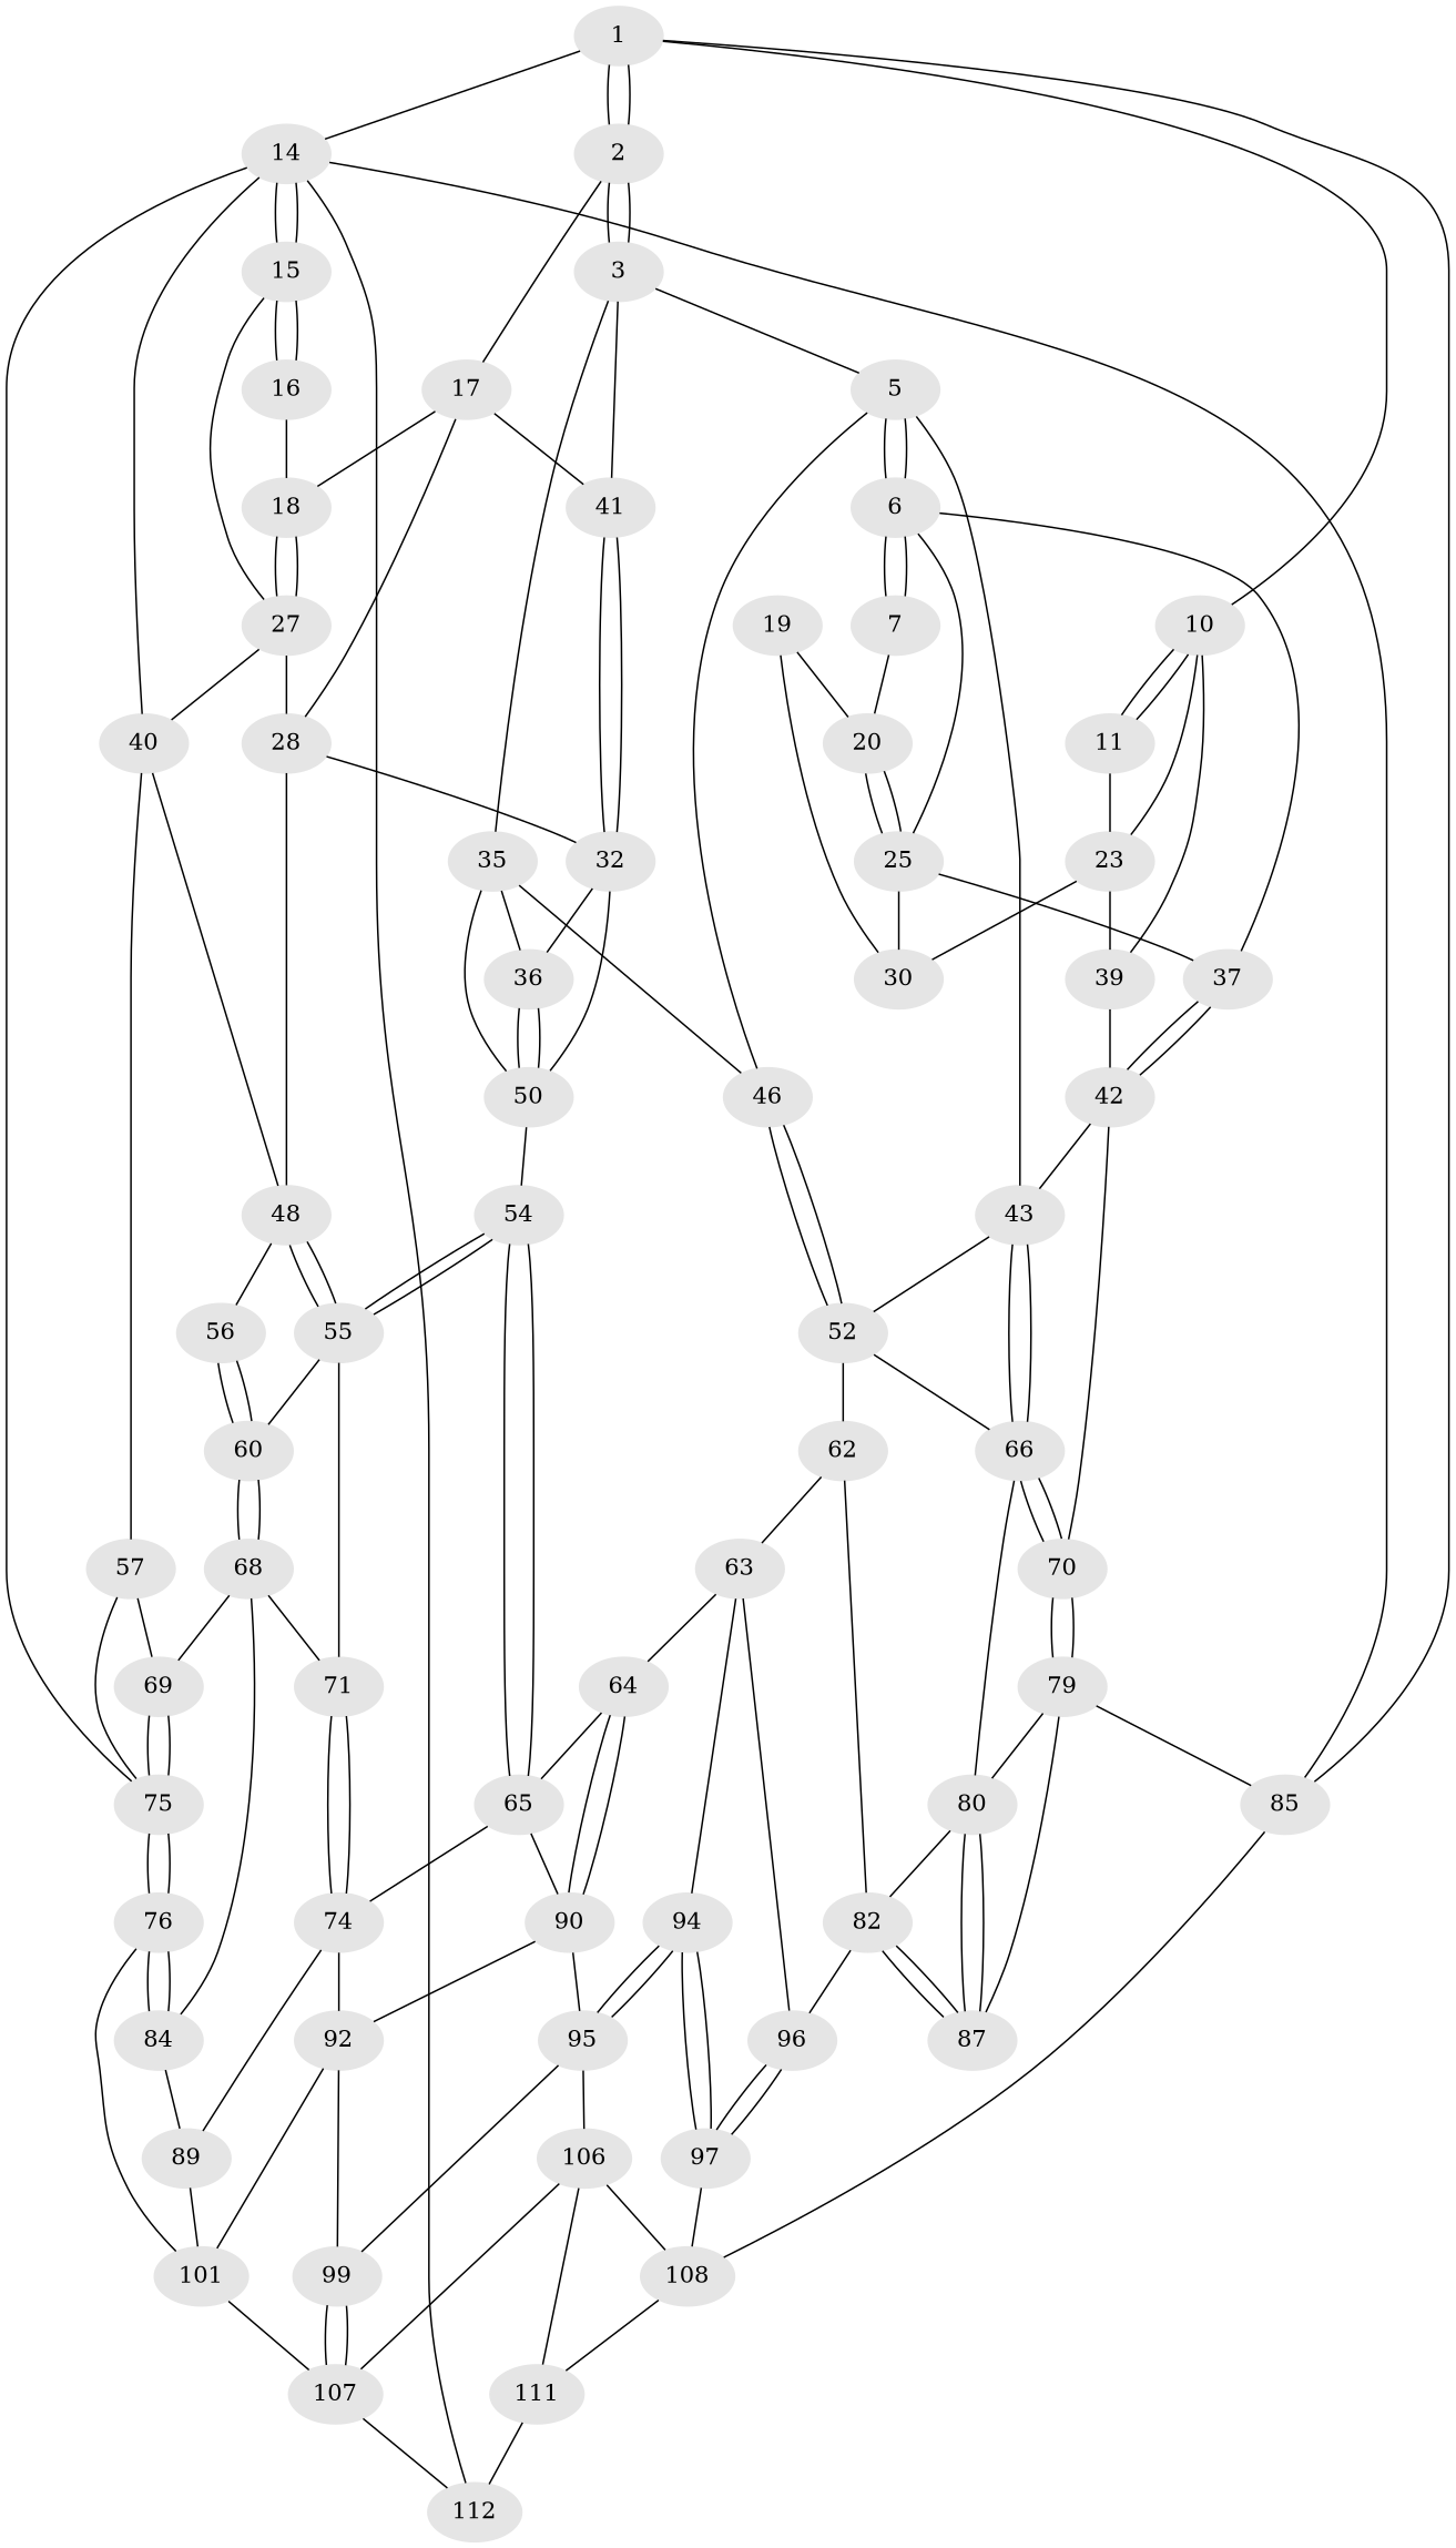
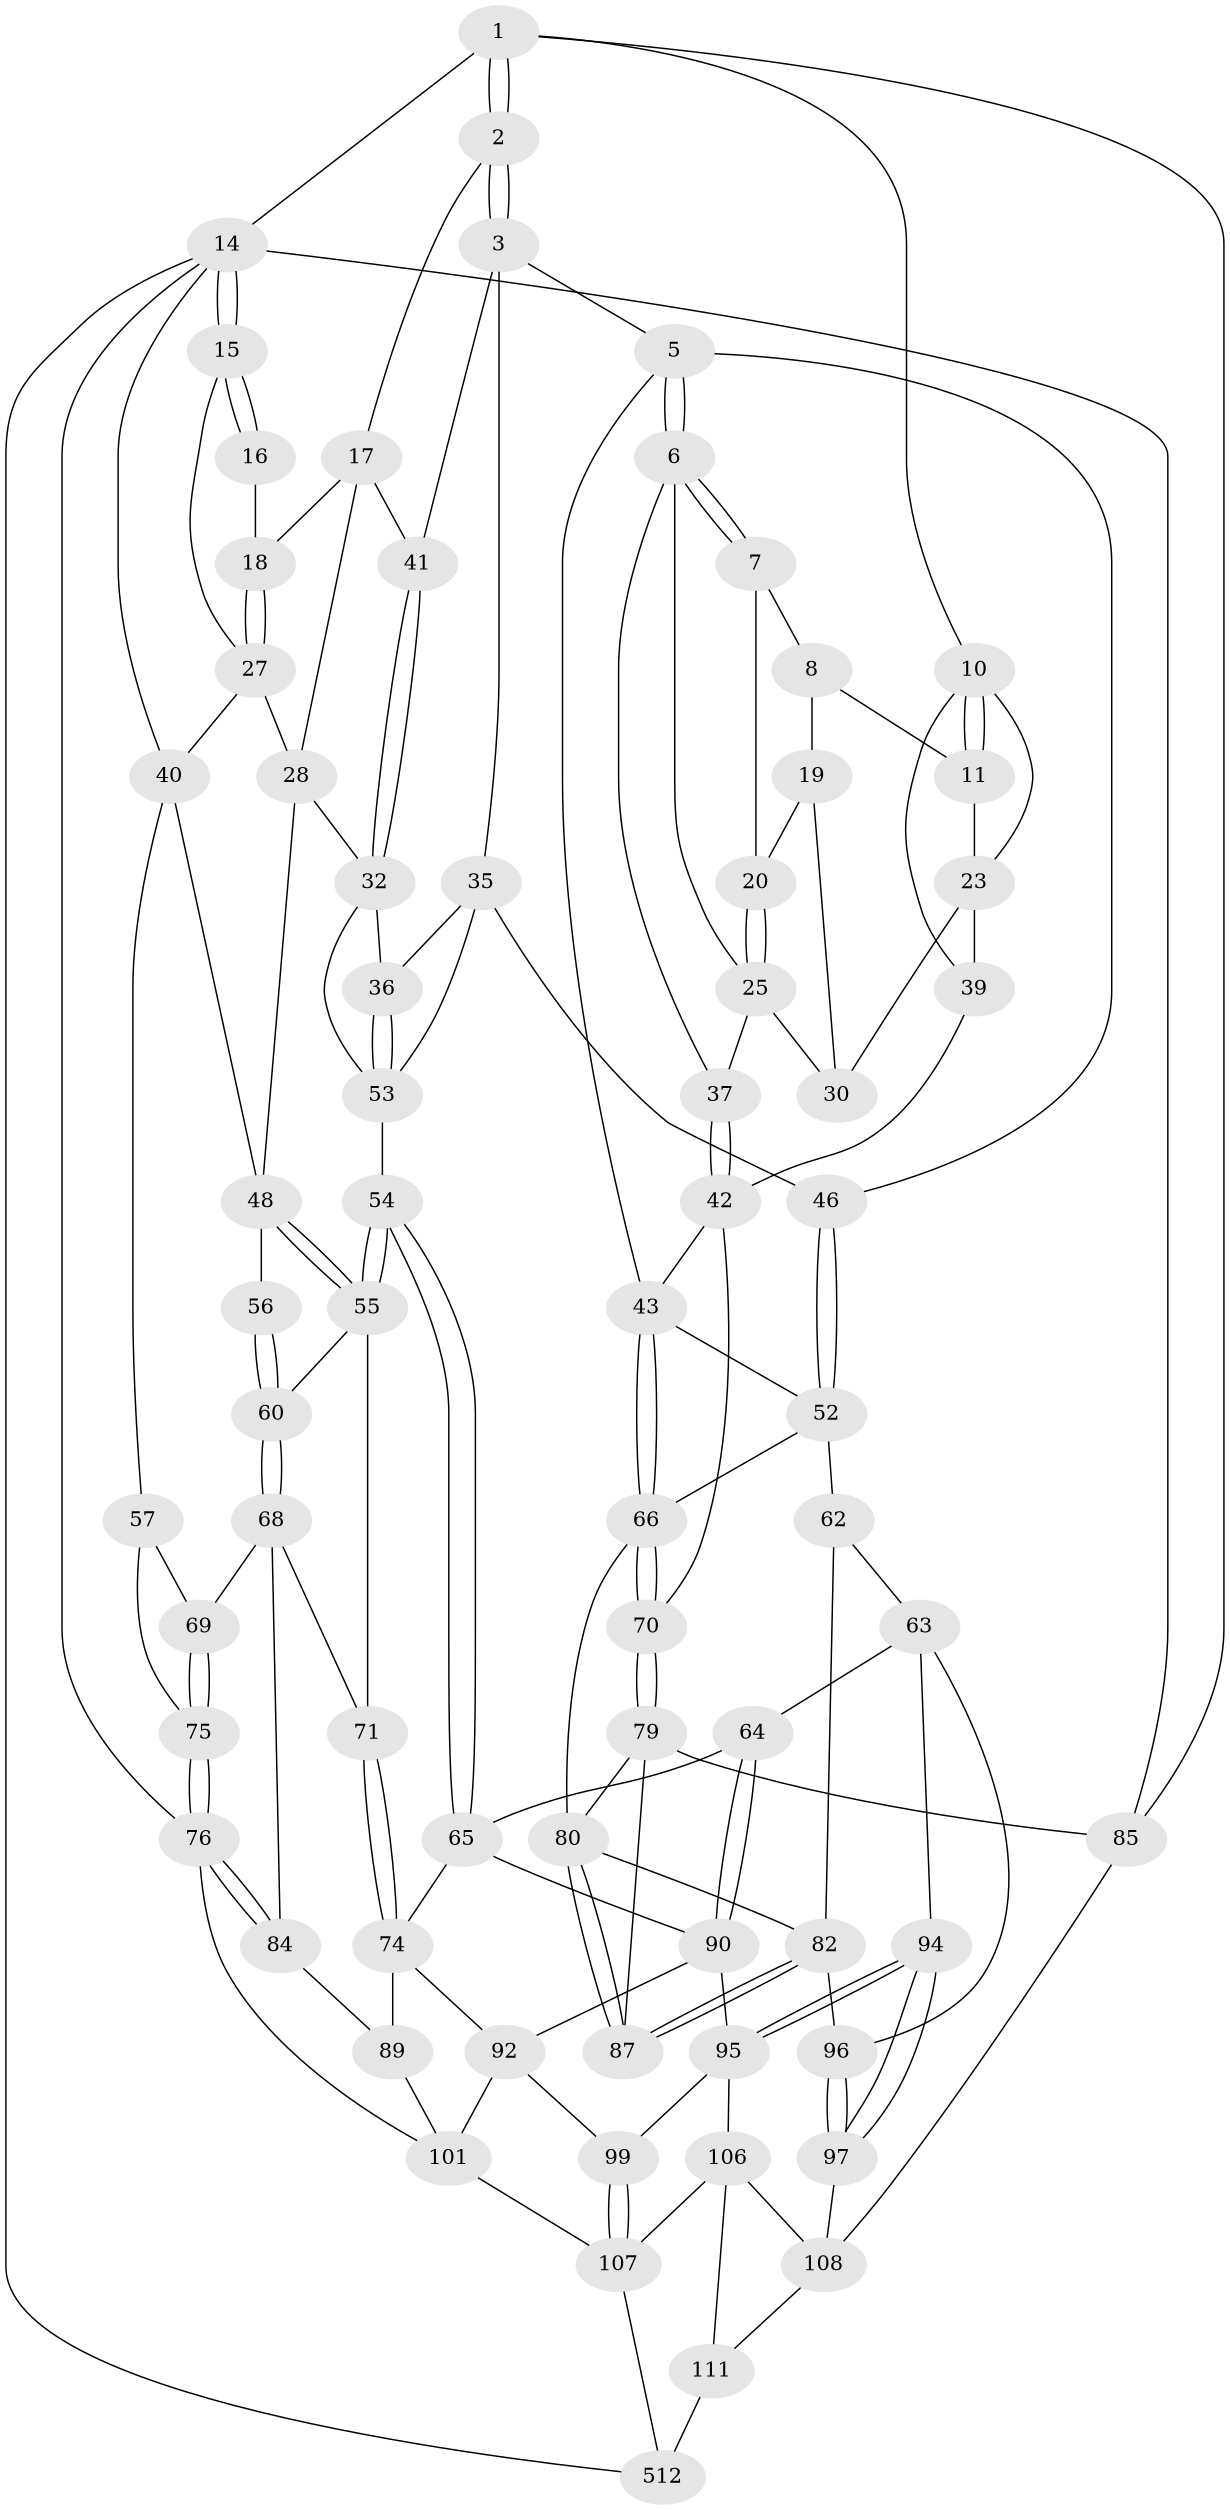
  graph {
    node [color=gray90 style=filled]
    1 [super="+9"]
    2 [super="+13"]
    10
    14 [super="+78"]
    85 [super="+114"]
    3 [super="+4"]
    17 [super="+22"]
    11
    39
    23 [super="+38"]
    15
    40 [super="+41"]
    76 [super="+77"]
-   112 [super="+113"]
+   112 [super="+113" label=512]
    108 [super="+115"]
    5 [super="+45"]
    n17 [label=41]
    35 [super="+47"]
    18
    28 [super="+34"]
    6 [super="+26"]
    43 [super="+44"]
    46
    32 [super="+33"]
    36
-   50 [super="+51"]
+   50 [super="+51" label=53]
    7
    25 [super="+31"]
    37
    52 [super="+61"]
    66 [super="+67"]
+   8 [super="+12"]
    20
    30
    42 [super="+53"]
    19 [super="+24"]
    16
    27 [super="+29"]
    48 [super="+49"]
    57 [super="+58"]
    84
    101 [super="+102"]
    55 [super="+59"]
    56
    54
    70
    69
    75
    79 [super="+86"]
    62
    80 [super="+81"]
    60
    71
    65 [super="+73"]
    63 [super="+93"]
    82 [super="+83"]
    90 [super="+91"]
    74 [super="+88"]
    68 [super="+72"]
    64
    94
    96
    87 [super="+103"]
    95 [super="+98"]
    97 [super="+105"]
    92 [super="+100"]
    89
    99
    107 [super="+110"]
    111 [super="+116"]
    106 [super="+109"]
    1 -- 2
    1 -- 2
    1 -- 10
    1 -- 14
    1 -- 85
    2 -- 3
    2 -- 3
    2 -- 17
    10 -- 11
    10 -- 11
    10 -- 39
    10 -- 23
    14 -- 85
    14 -- 15
    14 -- 15
    14 -- 40
-   14 -- 75
+   14 -- 76
    14 -- 112
    85 -- 108
    3 -- 5
    3 -- n17
    3 -- 35
    17 -- n17
    17 -- 18
    17 -- 28
    11 -- 23
    39 -- 42
    23 -- 39
    23 -- 30
    15 -- 16
    15 -- 16
    15 -- 27
    40 -- 48
    40 -- 57
    76 -- 84
    76 -- 84
    76 -- 101
    108 -- 111
    5 -- 6
    5 -- 6
    5 -- 43
    5 -- 46
    n17 -- 32
    n17 -- 32
    35 -- 46
    35 -- 36
    35 -- 50
    18 -- 27
    18 -- 27
    28 -- 32
    28 -- 48
    6 -- 7
    6 -- 7
    6 -- 25
    6 -- 37
    43 -- 52
    43 -- 66
    43 -- 66
    46 -- 52
    46 -- 52
    32 -- 36
    32 -- 50
    36 -- 50
    36 -- 50
    50 -- 54
+   7 -- 8
    7 -- 20
    25 -- 37
    25 -- 30
    37 -- 42
    37 -- 42
    52 -- 66
    52 -- 62
    66 -- 70
    66 -- 70
    66 -- 80
+   8 -- 11
+   8 -- 19
    20 -- 25
    20 -- 25
    42 -- 43
    42 -- 70
    19 -- 20
    19 -- 30
    16 -- 18
    27 -- 40
    27 -- 28
    48 -- 55
    48 -- 55
    48 -- 56
    57 -- 69
    57 -- 75
    84 -- 89
    101 -- 107
    55 -- 60
    55 -- 71
    56 -- 60
    56 -- 60
    54 -- 55
    54 -- 55
    54 -- 65
    54 -- 65
    70 -- 79
    70 -- 79
    69 -- 75
    69 -- 75
    75 -- 76
    75 -- 76
    79 -- 85
    79 -- 80
    79 -- 87
    62 -- 63
    62 -- 82
    80 -- 82
    80 -- 87
    80 -- 87
    60 -- 68
    60 -- 68
    71 -- 74
    71 -- 74
    65 -- 90
    65 -- 74
    63 -- 64
    63 -- 94
    63 -- 96
    82 -- 96
    82 -- 87
    82 -- 87
    90 -- 95
    90 -- 92
    74 -- 92
    74 -- 89
    68 -- 84
    68 -- 69
    68 -- 71
    64 -- 65
    64 -- 90
    64 -- 90
    94 -- 95
    94 -- 95
    94 -- 97
    94 -- 97
    96 -- 97
    96 -- 97
    95 -- 99
    95 -- 106
    97 -- 108
    92 -- 101
    92 -- 99
    89 -- 101
    99 -- 107
    99 -- 107
    107 -- 112
    111 -- 112 [weight=2]
    106 -- 108
    106 -- 107
    106 -- 111
  }
